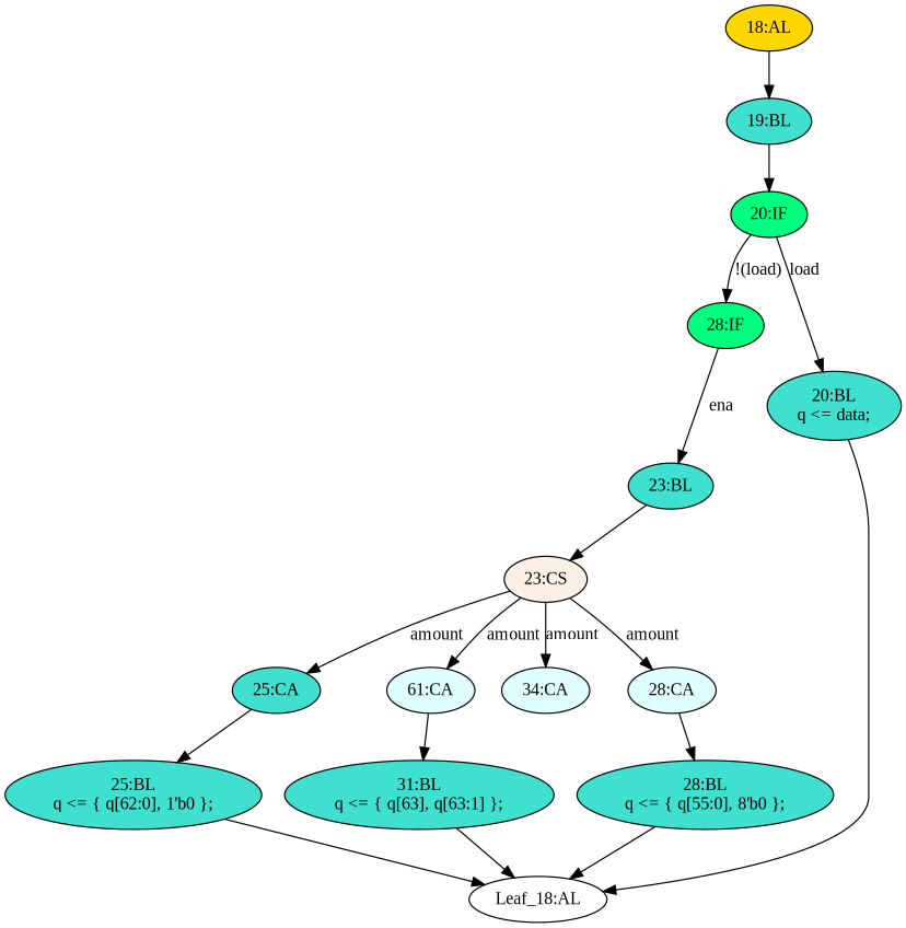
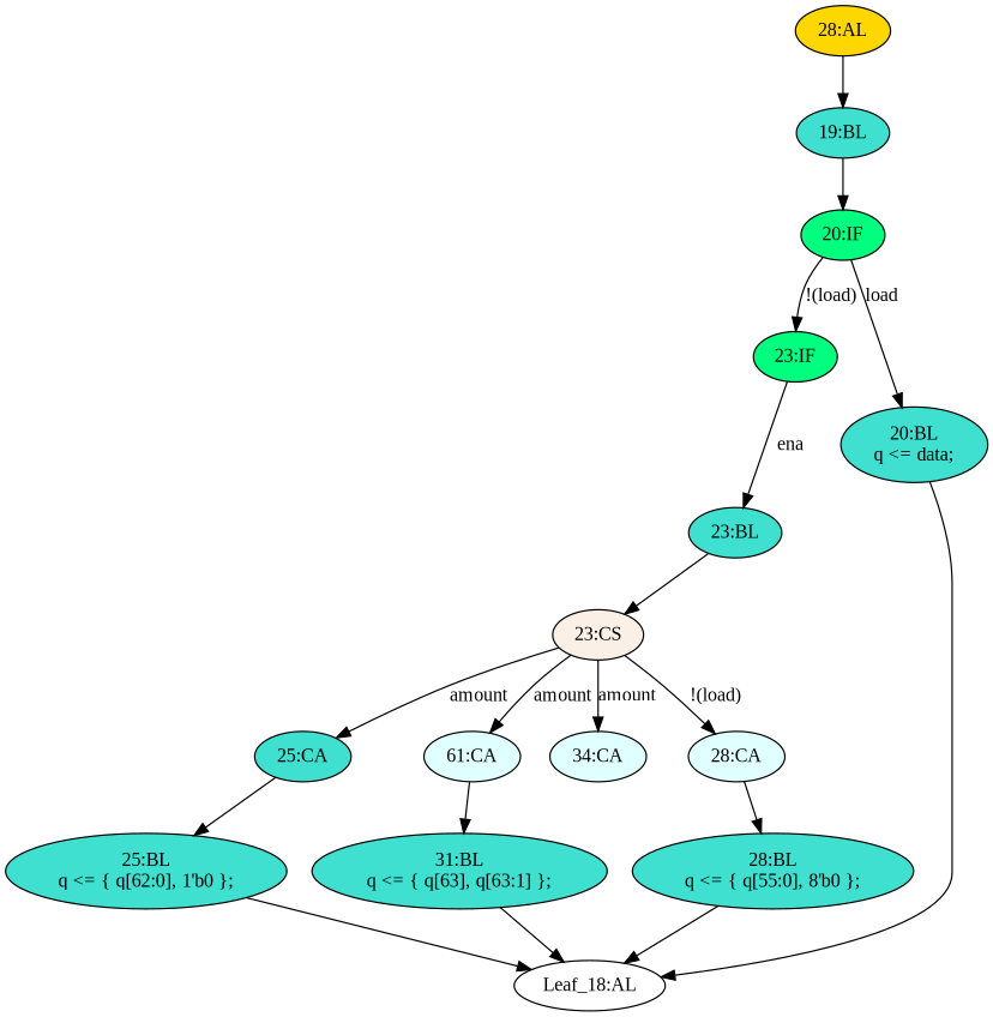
  strict digraph {
    fontname="Liberation Serif"
    node [fillcolor=turquoise fontname="Liberation Serif" statements="[]" style=filled typ=Block]
    edge [cond="[]" fontname="Liberation Serif" lineno=None]
-   n1 [ast="<pyverilog.vparser.ast.IfStatement object at 0x7f158bec6150>" fillcolor=springgreen label="28:IF" typ=IfStatement]
+   n1 [ast="<pyverilog.vparser.ast.IfStatement object at 0x7f158bec6150>" fillcolor=springgreen label="23:IF" typ=IfStatement]
    n2 [ast="<pyverilog.vparser.ast.Block object at 0x7f158bec62d0>" label="23:BL"]
    n3 [ast="<pyverilog.vparser.ast.CaseStatement object at 0x7f158bec6310>" fillcolor=linen label="23:CS" typ=CaseStatement]
    n4 [ast="<pyverilog.vparser.ast.Case object at 0x7f158bec63d0>" label="25:CA" typ=Case]
    n5 [ast="<pyverilog.vparser.ast.Case object at 0x7f158bec6ad0>" fillcolor=lightcyan label="61:CA" typ=Case]
    n6 [ast="<pyverilog.vparser.ast.Case object at 0x7f158bec6f10>" fillcolor=lightcyan label="34:CA" typ=Case]
    n7 [ast="<pyverilog.vparser.ast.Case object at 0x7f158bec6710>" fillcolor=lightcyan label="28:CA" typ=Case]
    n8 [ast="<pyverilog.vparser.ast.Block object at 0x7f158bee9410>" label="19:BL"]
    n9 [ast="<pyverilog.vparser.ast.IfStatement object at 0x7f158bee9450>" fillcolor=springgreen label="20:IF" typ=IfStatement]
    n10 [ast="<pyverilog.vparser.ast.Block object at 0x7f158bee9490>" label="20:BL\nq <= data;" statements="[<pyverilog.vparser.ast.NonblockingSubstitution object at 0x7f158bee94d0>]"]
    n11 [def_var="['q']" label="Leaf_18:AL" fillcolor="" statements="" style="" typ=""]
    n12 [ast="<pyverilog.vparser.ast.Block object at 0x7f158bec6b50>" label="31:BL\nq <= { q[63], q[63:1] };" statements="[<pyverilog.vparser.ast.NonblockingSubstitution object at 0x7f158bec6b90>]"]
    n13 [ast="<pyverilog.vparser.ast.Block object at 0x7f158bec6450>" label="25:BL\nq <= { q[62:0], 1'b0 };" statements="[<pyverilog.vparser.ast.NonblockingSubstitution object at 0x7f158bec6490>]"]
    n14 [ast="<pyverilog.vparser.ast.Block object at 0x7f158bec6790>" label="28:BL\nq <= { q[55:0], 8'b0 };" statements="[<pyverilog.vparser.ast.NonblockingSubstitution object at 0x7f158bec67d0>]"]
-   n15 [ast="<pyverilog.vparser.ast.Always object at 0x7f158bee9710>" clk_sens=True fillcolor=gold label="18:AL" sens="['clk']" typ=Always use_var="['load', 'ena', 'amount', 'data', 'q']"]
+   n15 [ast="<pyverilog.vparser.ast.Always object at 0x7f158bee9710>" clk_sens=True fillcolor=gold label="28:AL" sens="['clk']" typ=Always use_var="['load', 'ena', 'amount', 'data', 'q']"]
    n1 -> n2 [cond="['ena']" label=ena lineno=23]
    n2 -> n3
    n3 -> n4 [cond="['amount']" label=amount lineno=24]
    n3 -> n5 [cond="['amount']" label=amount lineno=24]
    n3 -> n6 [cond="['amount']" label=amount lineno=24]
-   n3 -> n7 [cond="['amount']" label=amount lineno=24]
+   n3 -> n7 [cond="['amount']" label="!(load)" lineno=24]
    n4 -> n13
    n5 -> n12
    n7 -> n14
    n8 -> n9
    n9 -> n1 [cond="['load']" label="!(load)" lineno=20]
    n9 -> n10 [cond="['load']" label=load lineno=20]
    n10 -> n11
    n12 -> n11
    n13 -> n11
    n14 -> n11
    n15 -> n8
  }
